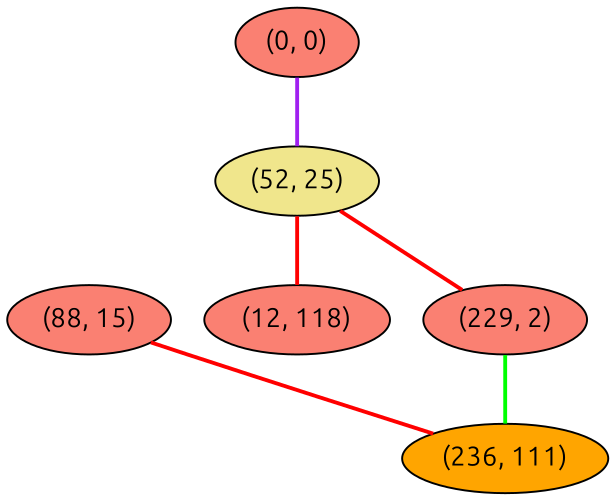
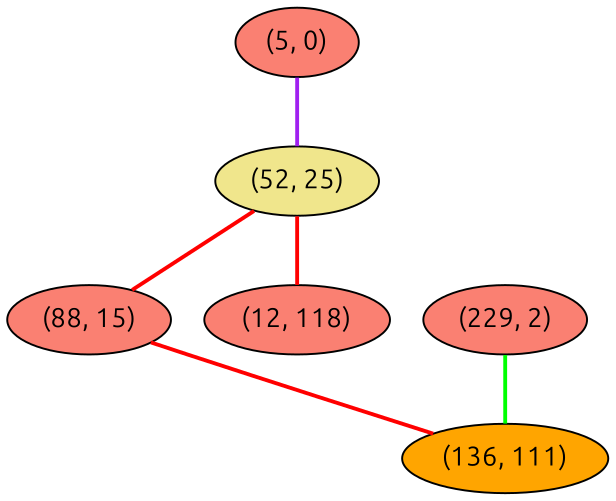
  graph {
    fontname=Ubuntu
    node [fillcolor=salmon fontname=Ubuntu style=filled]
    edge [color=red fontname=Ubuntu style=bold weight=1]
    "(52, 25)" [fillcolor=khaki]
-   "(0, 0)"
+   "(0, 0)" [label="(5, 0)"]
    n3 [label="(88, 15)"]
    n4 [label="(12, 118)"]
-   "(136, 111)" [fillcolor=orange label="(236, 111)"]
+   "(136, 111)" [fillcolor=orange]
    "(229, 2)"
-   "(52, 25)" -- "(229, 2)"
+   "(52, 25)" -- n3
    "(52, 25)" -- n4
    "(0, 0)" -- "(52, 25)" [color=purple weight=4]
    n3 -- "(136, 111)"
    "(229, 2)" -- "(136, 111)" [color=green weight=2]
  }
